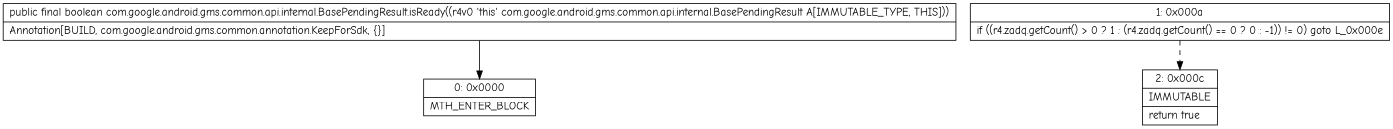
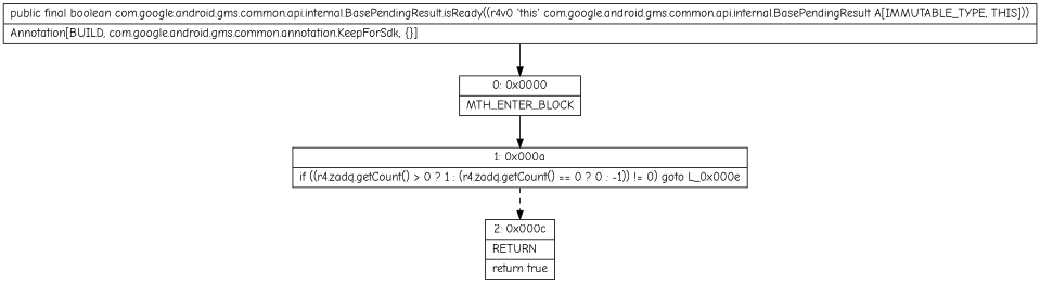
  digraph {
    fontname="Comic Neue"
    node [fontname="Comic Neue" shape=record]
    edge [fontname="Comic Neue"]
    n1 [label="{0\:\ 0x0000|MTH_ENTER_BLOCK\l}"]
    n2 [label="{1\:\ 0x000a|if ((r4.zadq.getCount() \> 0 ? 1 : (r4.zadq.getCount() == 0 ? 0 : \-1)) != 0) goto L_0x000e\l}"]
-   n3 [label="{2\:\ 0x000c|IMMUTABLE\l|return true\l}"]
+   n3 [label="{2\:\ 0x000c|RETURN\l|return true\l}"]
    n4 [label="{public final boolean com.google.android.gms.common.api.internal.BasePendingResult.isReady((r4v0 'this' com.google.android.gms.common.api.internal.BasePendingResult A[IMMUTABLE_TYPE, THIS]))  | Annotation[BUILD, com.google.android.gms.common.annotation.KeepForSdk, \{\}]\l}"]
+   n1 -> n2
    n2 -> n3 [style=dashed]
    n4 -> n1
  }
